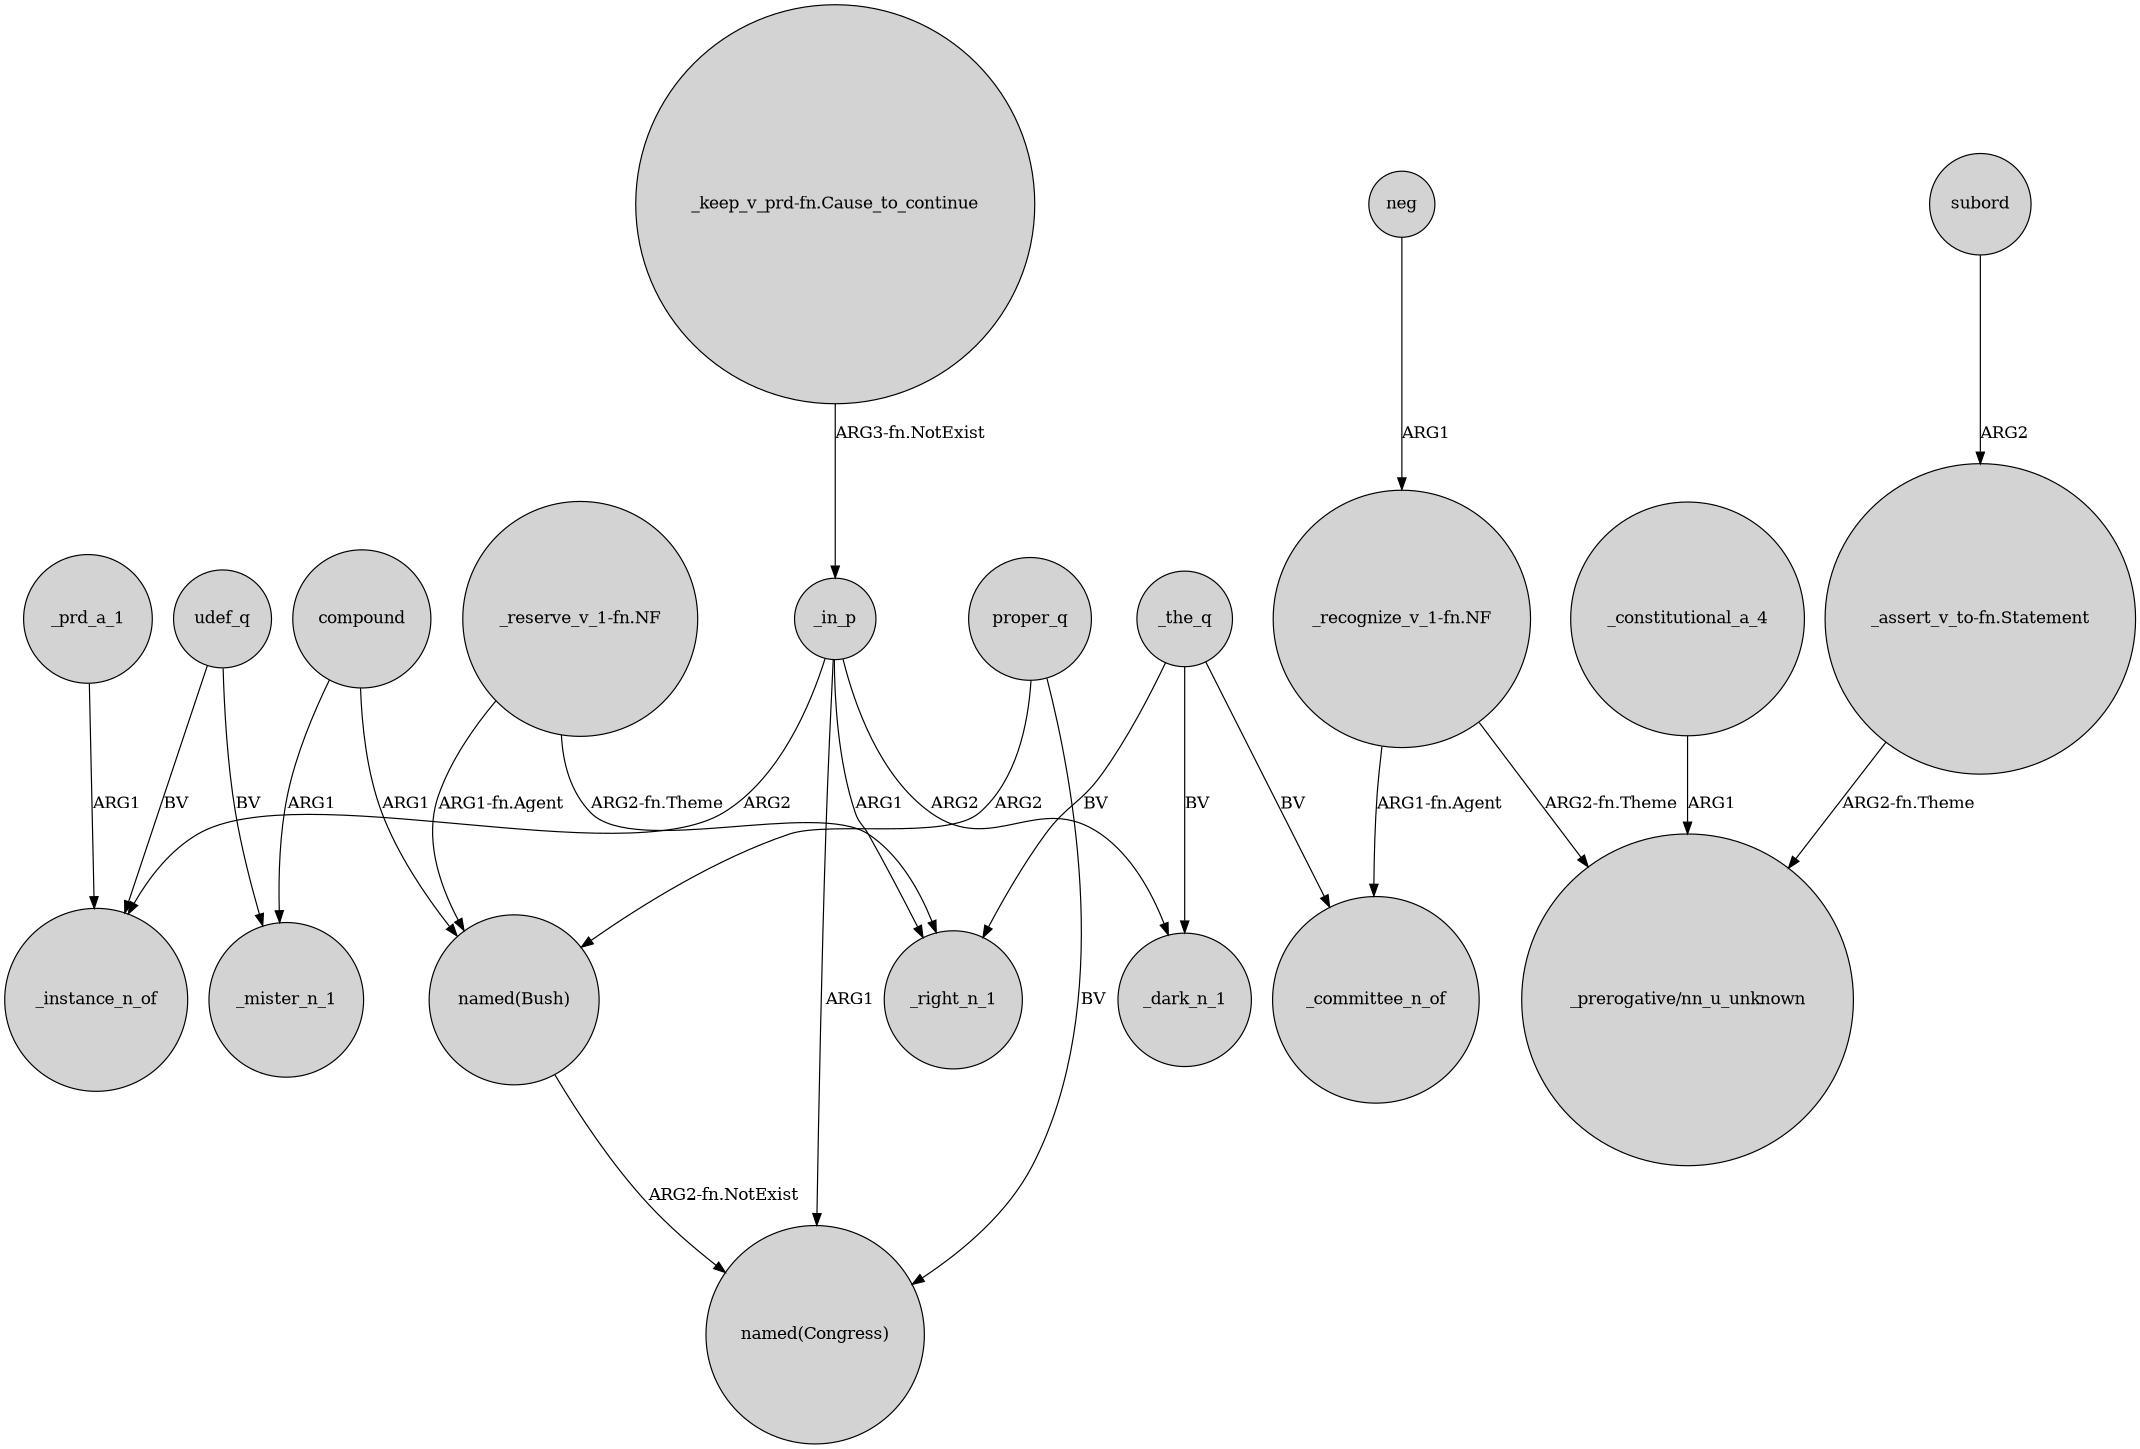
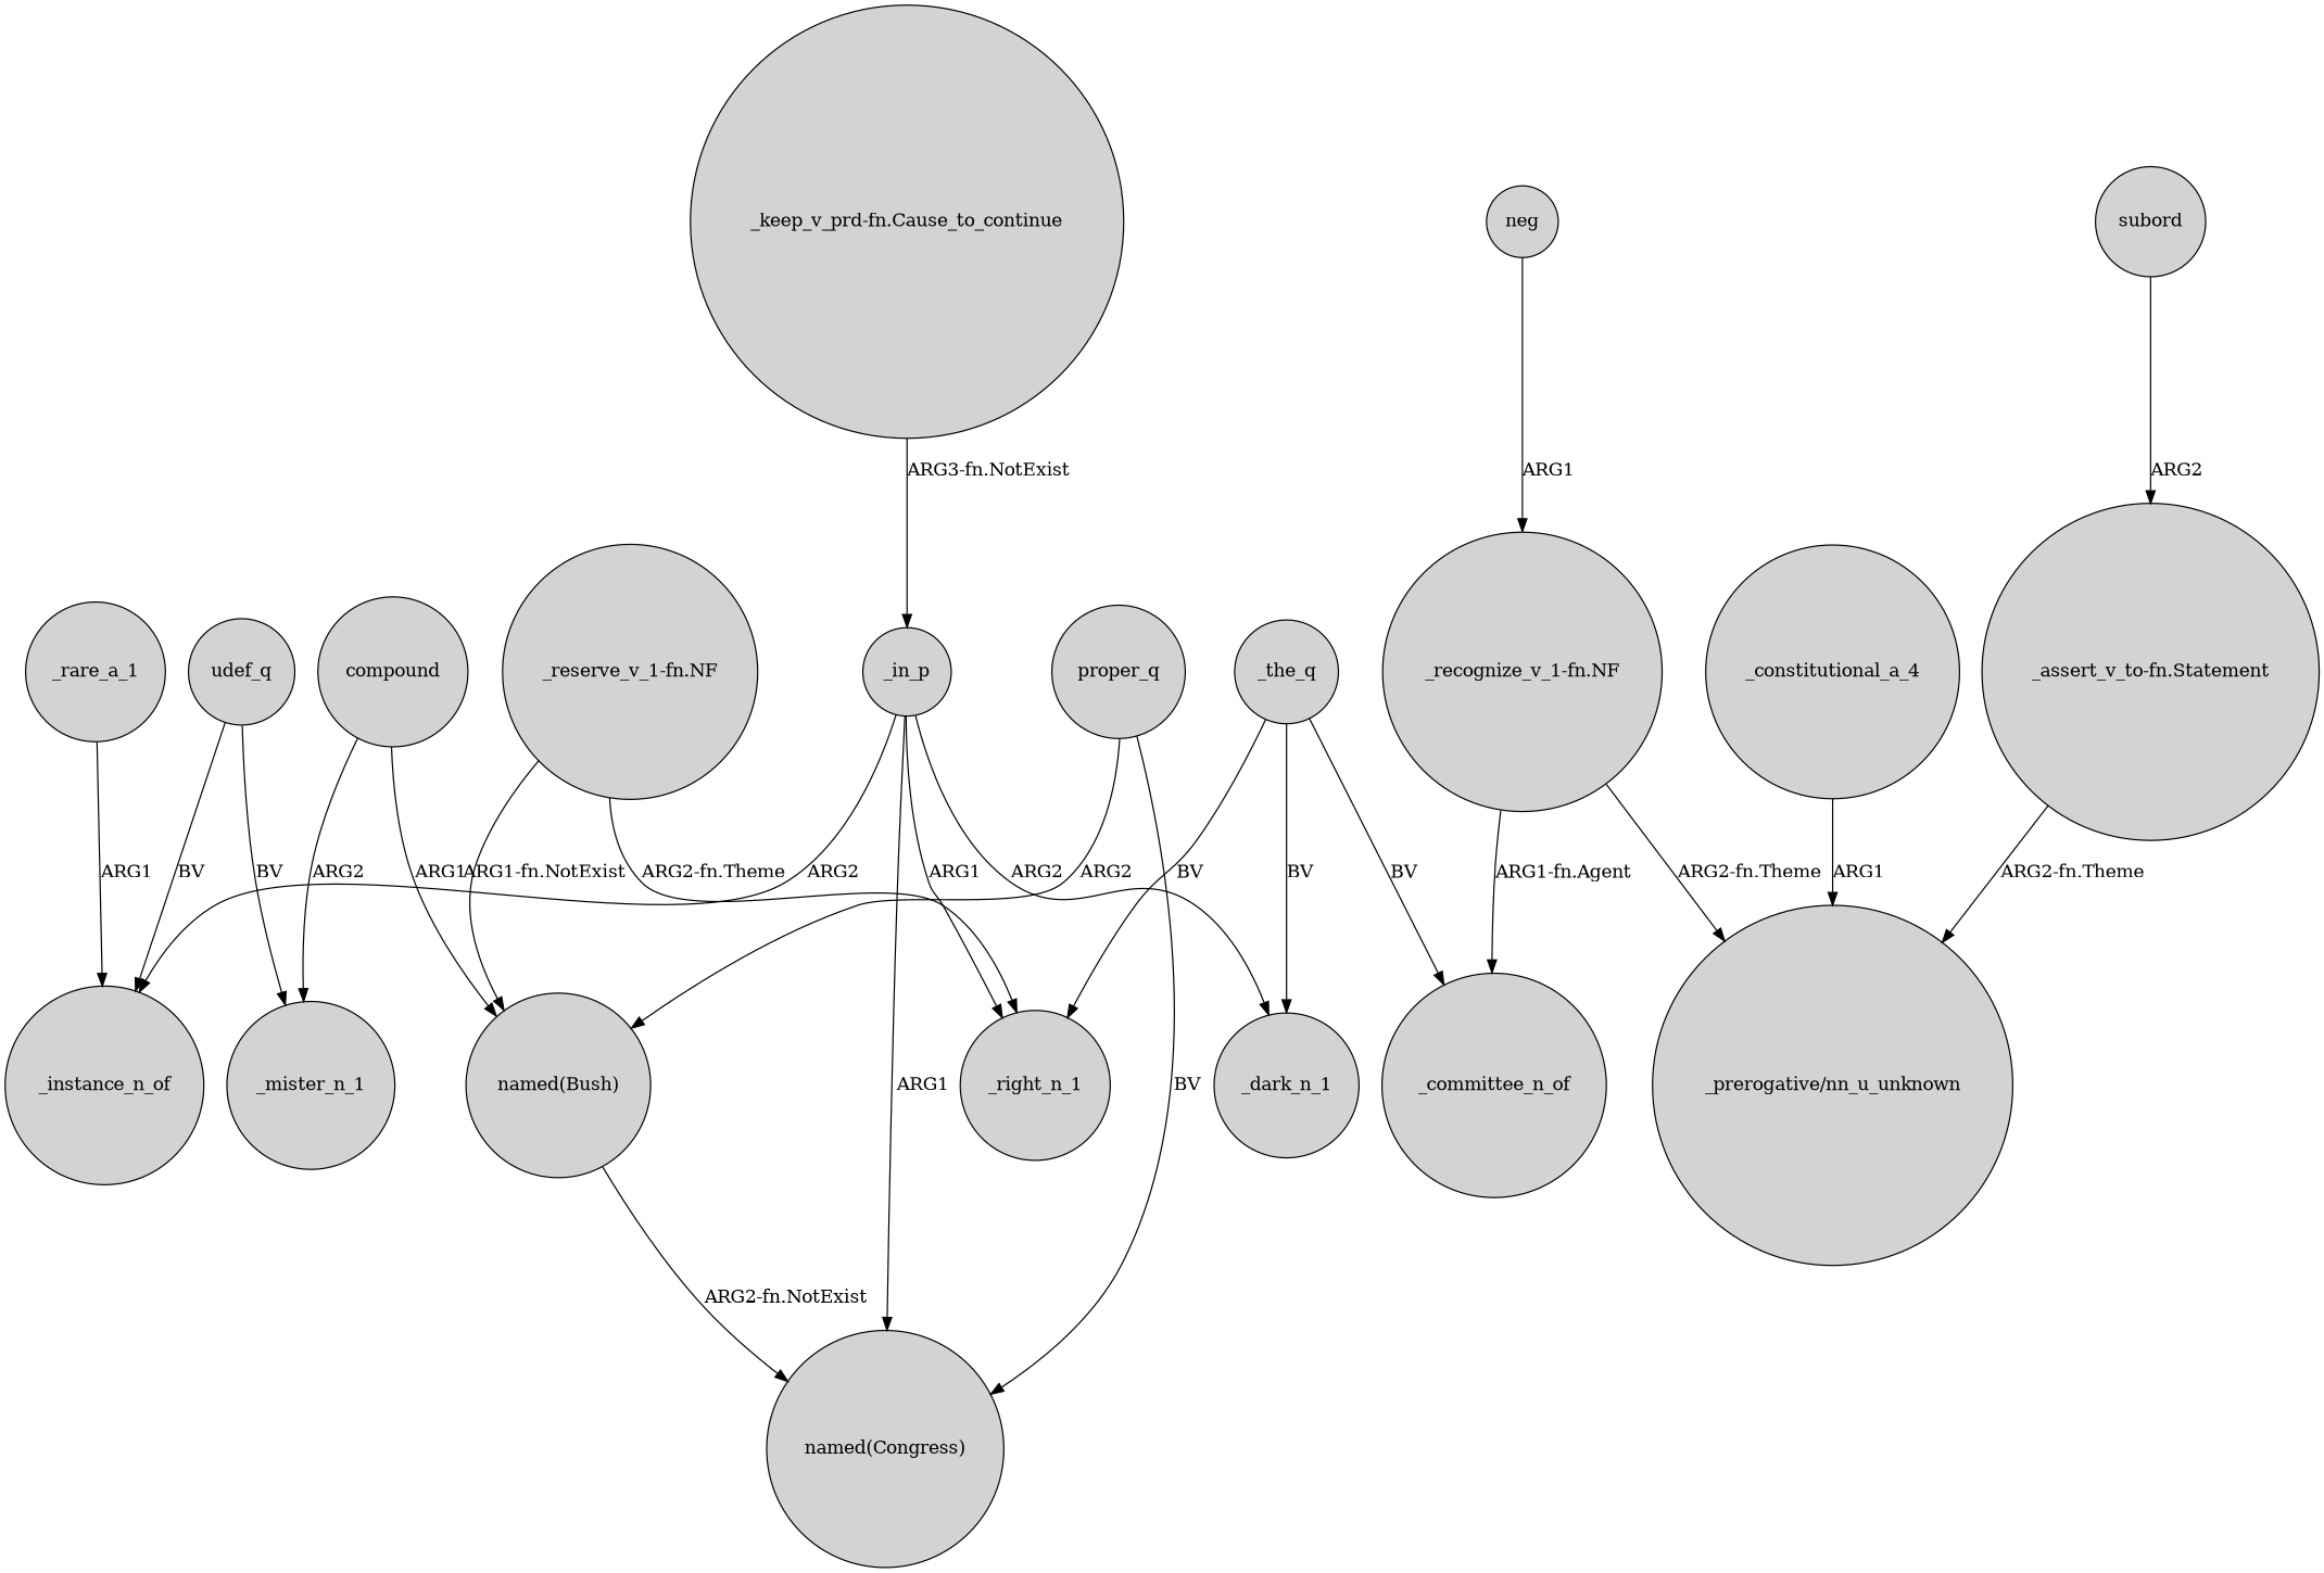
  digraph {
    node [shape=circle style=filled]
    _in_p
    _instance_n_of
    "named(Congress)"
    _right_n_1
    _dark_n_1
    neg
    "_recognize_v_1-fn.NF"
    "_prerogative/nn_u_unknown"
    _committee_n_of
    "_reserve_v_1-fn.NF"
    "named(Bush)"
    "_keep_v_prd-fn.Cause_to_continue"
    compound
    _mister_n_1
-   _rare_a_1 [label=_prd_a_1]
+   _rare_a_1
    udef_q
    n17 [label=_constitutional_a_4]
    _the_q
    proper_q
    "_assert_v_to-fn.Statement"
    subord
    _in_p -> _instance_n_of [label=ARG2]
    _in_p -> "named(Congress)" [label=ARG1]
    _in_p -> _right_n_1 [label=ARG1]
    _in_p -> _dark_n_1 [label=ARG2]
    neg -> "_recognize_v_1-fn.NF" [label=ARG1]
    "_recognize_v_1-fn.NF" -> "_prerogative/nn_u_unknown" [label="ARG2-fn.Theme"]
    "_recognize_v_1-fn.NF" -> _committee_n_of [label="ARG1-fn.Agent"]
    "_reserve_v_1-fn.NF" -> _right_n_1 [label="ARG2-fn.Theme"]
-   "_reserve_v_1-fn.NF" -> "named(Bush)" [label="ARG1-fn.Agent"]
+   "_reserve_v_1-fn.NF" -> "named(Bush)" [label="ARG1-fn.NotExist"]
    "named(Bush)" -> "named(Congress)" [label="ARG2-fn.NotExist"]
    "_keep_v_prd-fn.Cause_to_continue" -> _in_p [label="ARG3-fn.NotExist"]
    compound -> "named(Bush)" [label=ARG1]
-   compound -> _mister_n_1 [label=ARG1]
+   compound -> _mister_n_1 [label=ARG2]
    _rare_a_1 -> _instance_n_of [label=ARG1]
    udef_q -> _instance_n_of [label=BV]
    udef_q -> _mister_n_1 [label=BV]
    n17 -> "_prerogative/nn_u_unknown" [label=ARG1]
    _the_q -> _right_n_1 [label=BV]
    _the_q -> _dark_n_1 [label=BV]
    _the_q -> _committee_n_of [label=BV]
    proper_q -> "named(Congress)" [label=BV]
    proper_q -> "named(Bush)" [label=ARG2]
    "_assert_v_to-fn.Statement" -> "_prerogative/nn_u_unknown" [label="ARG2-fn.Theme"]
    subord -> "_assert_v_to-fn.Statement" [label=ARG2]
  }
